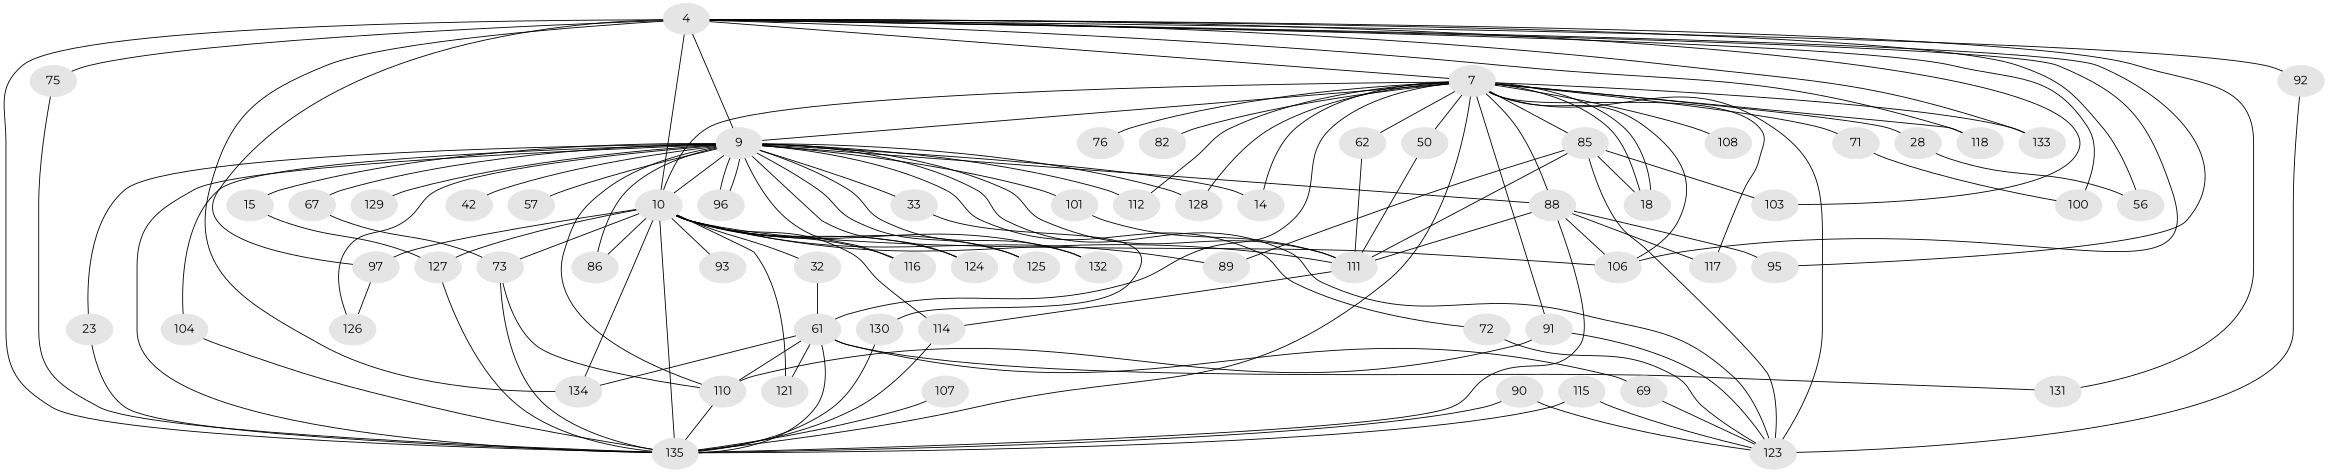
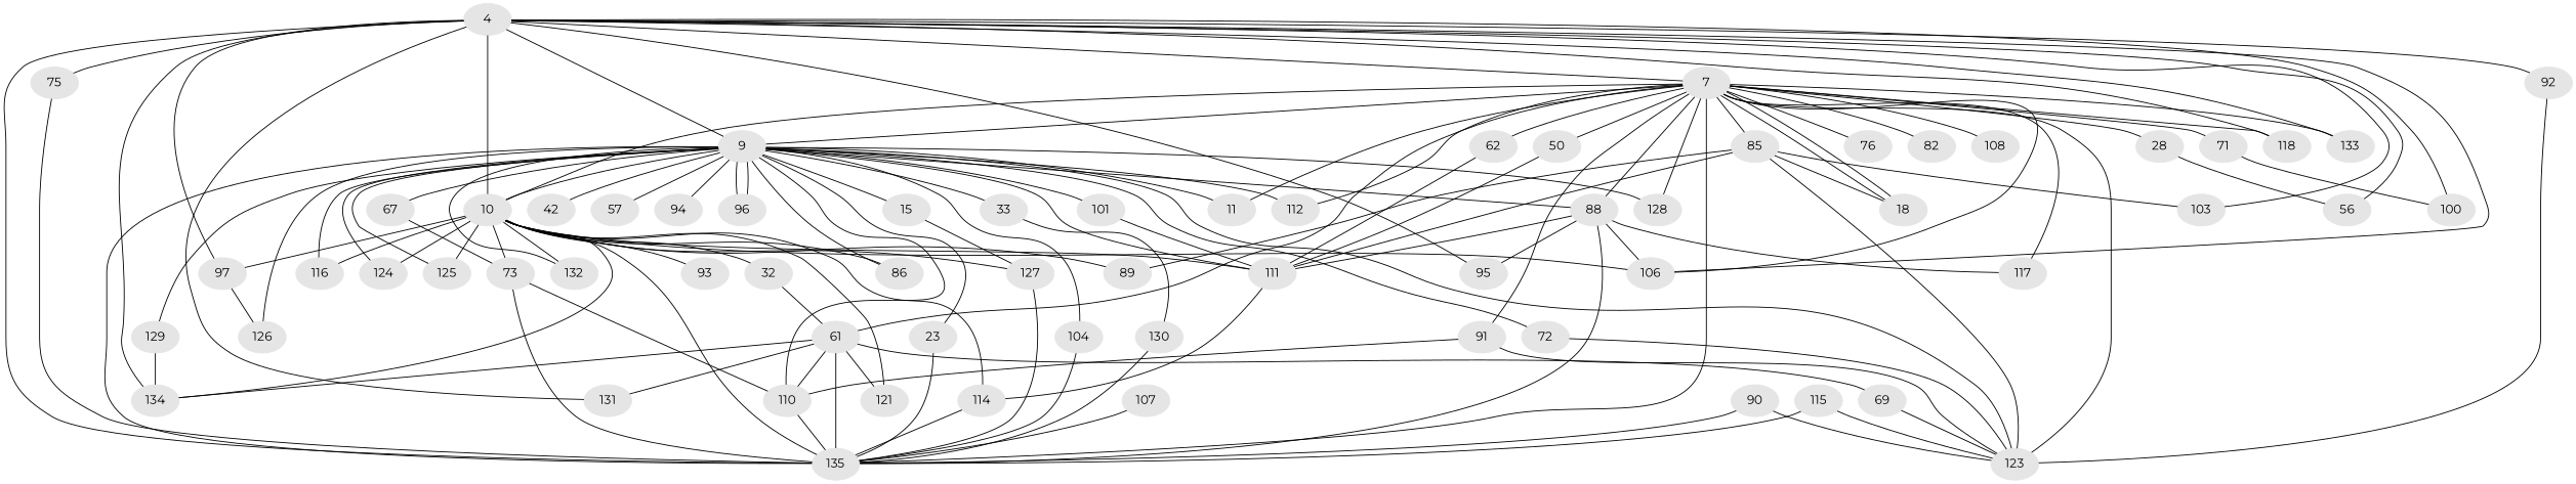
  graph {
    fontname=Montserrat
    node [color=gray90 fontname=Montserrat style=filled]
    edge [fontname=Montserrat]
    4 [super="+3"]
    7 [super="+6"]
    9 [super="+1"]
    10 [super="+5"]
    56
    75
    92
    95
    97 [super="+30+39"]
    100 [super="+22"]
    103
    106 [super="+102"]
    118
    131
    133
    134 [super="+20+46"]
    135 [super="+54+120+105+119"]
-   11 [label=14]
+   11
    18
    28
    50
    61 [super="+16"]
    62
    71
    76
    82
    85 [super="+49+77"]
    88 [super="+87+83+68"]
    91
    108
    112 [super="+24"]
    117
    123 [super="+58+65+60"]
    128 [super="+59"]
    15
    23
    33
    42
    57
    67
    72
    86
+   94
    96
    101
    104
    110 [super="+80+74+55"]
    111 [super="+34+26+47+43"]
    116
    124 [super="+122"]
    125
    126
    129
    132
    32
    73 [super="+25+48"]
    89
    93
    114 [super="+14"]
    121
    127 [super="+31"]
    69
    130
    90 [super="+44"]
    107
    115
    4 -- 7 [weight=4]
    4 -- 9 [weight=4]
    4 -- 10 [weight=4]
    4 -- 56
    4 -- 75
    4 -- 92
    4 -- 95
    4 -- 97 [weight=2]
    4 -- 100 [weight=3]
    4 -- 103
    4 -- 106
    4 -- 118
    4 -- 131
    4 -- 133
    4 -- 134 [weight=2]
    4 -- 135 [weight=10]
    7 -- 9 [weight=4]
    7 -- 10 [weight=4]
    7 -- 106
    7 -- 118
    7 -- 133
    7 -- 135 [weight=11]
    7 -- 11
    7 -- 18
    7 -- 18
    7 -- 28 [weight=2]
    7 -- 50
    7 -- 61 [weight=2]
    7 -- 62
    7 -- 71
    7 -- 76
    7 -- 82
    7 -- 85 [weight=2]
    7 -- 88
    7 -- 91
    7 -- 108 [weight=2]
    7 -- 112
    7 -- 117
    7 -- 123 [weight=5]
    7 -- 128 [weight=2]
    9 -- 10 [weight=4]
    9 -- 135 [weight=7]
    9 -- 11
    9 -- 88 [weight=4]
    9 -- 112 [weight=2]
    9 -- 123
    9 -- 128
    9 -- 15 [weight=2]
    9 -- 23
    9 -- 33 [weight=2]
    9 -- 42 [weight=2]
    9 -- 57
    9 -- 67
    9 -- 72
    9 -- 86
+   9 -- 94 [weight=2]
    9 -- 96
    9 -- 96
    9 -- 101
    9 -- 104
    9 -- 110 [weight=3]
    9 -- 111 [weight=2]
    9 -- 116
    9 -- 124 [weight=2]
    9 -- 125
    9 -- 126
    9 -- 129
    9 -- 132
    10 -- 97
    10 -- 106
    10 -- 134
    10 -- 135 [weight=5]
    10 -- 86
    10 -- 111 [weight=5]
    10 -- 116
    10 -- 124 [weight=2]
    10 -- 125
    10 -- 132
    10 -- 32
    10 -- 73 [weight=2]
    10 -- 89
    10 -- 93
    10 -- 114
    10 -- 121
    10 -- 127
    75 -- 135
    92 -- 123
    97 -- 126
    28 -- 56
    50 -- 111
    61 -- 131
    61 -- 134
    61 -- 135
    61 -- 110
    61 -- 121
    61 -- 69
    62 -- 111
    71 -- 100
    85 -- 103
    85 -- 18
    85 -- 123
    85 -- 111 [weight=2]
    85 -- 89
    88 -- 95
    88 -- 106
    88 -- 135 [weight=3]
    88 -- 117
    88 -- 111 [weight=2]
    91 -- 123 [weight=2]
    91 -- 110
    15 -- 127
    23 -- 135
    33 -- 130
    67 -- 73
    72 -- 123
    101 -- 111
    104 -- 135
    110 -- 135
    111 -- 114
+   129 -- 134
    32 -- 61
    73 -- 135
    73 -- 110
    114 -- 135 [weight=2]
    127 -- 135
    69 -- 123
    130 -- 135
    90 -- 135 [weight=2]
    90 -- 123
    107 -- 135 [weight=2]
    115 -- 135
    115 -- 123
  }
